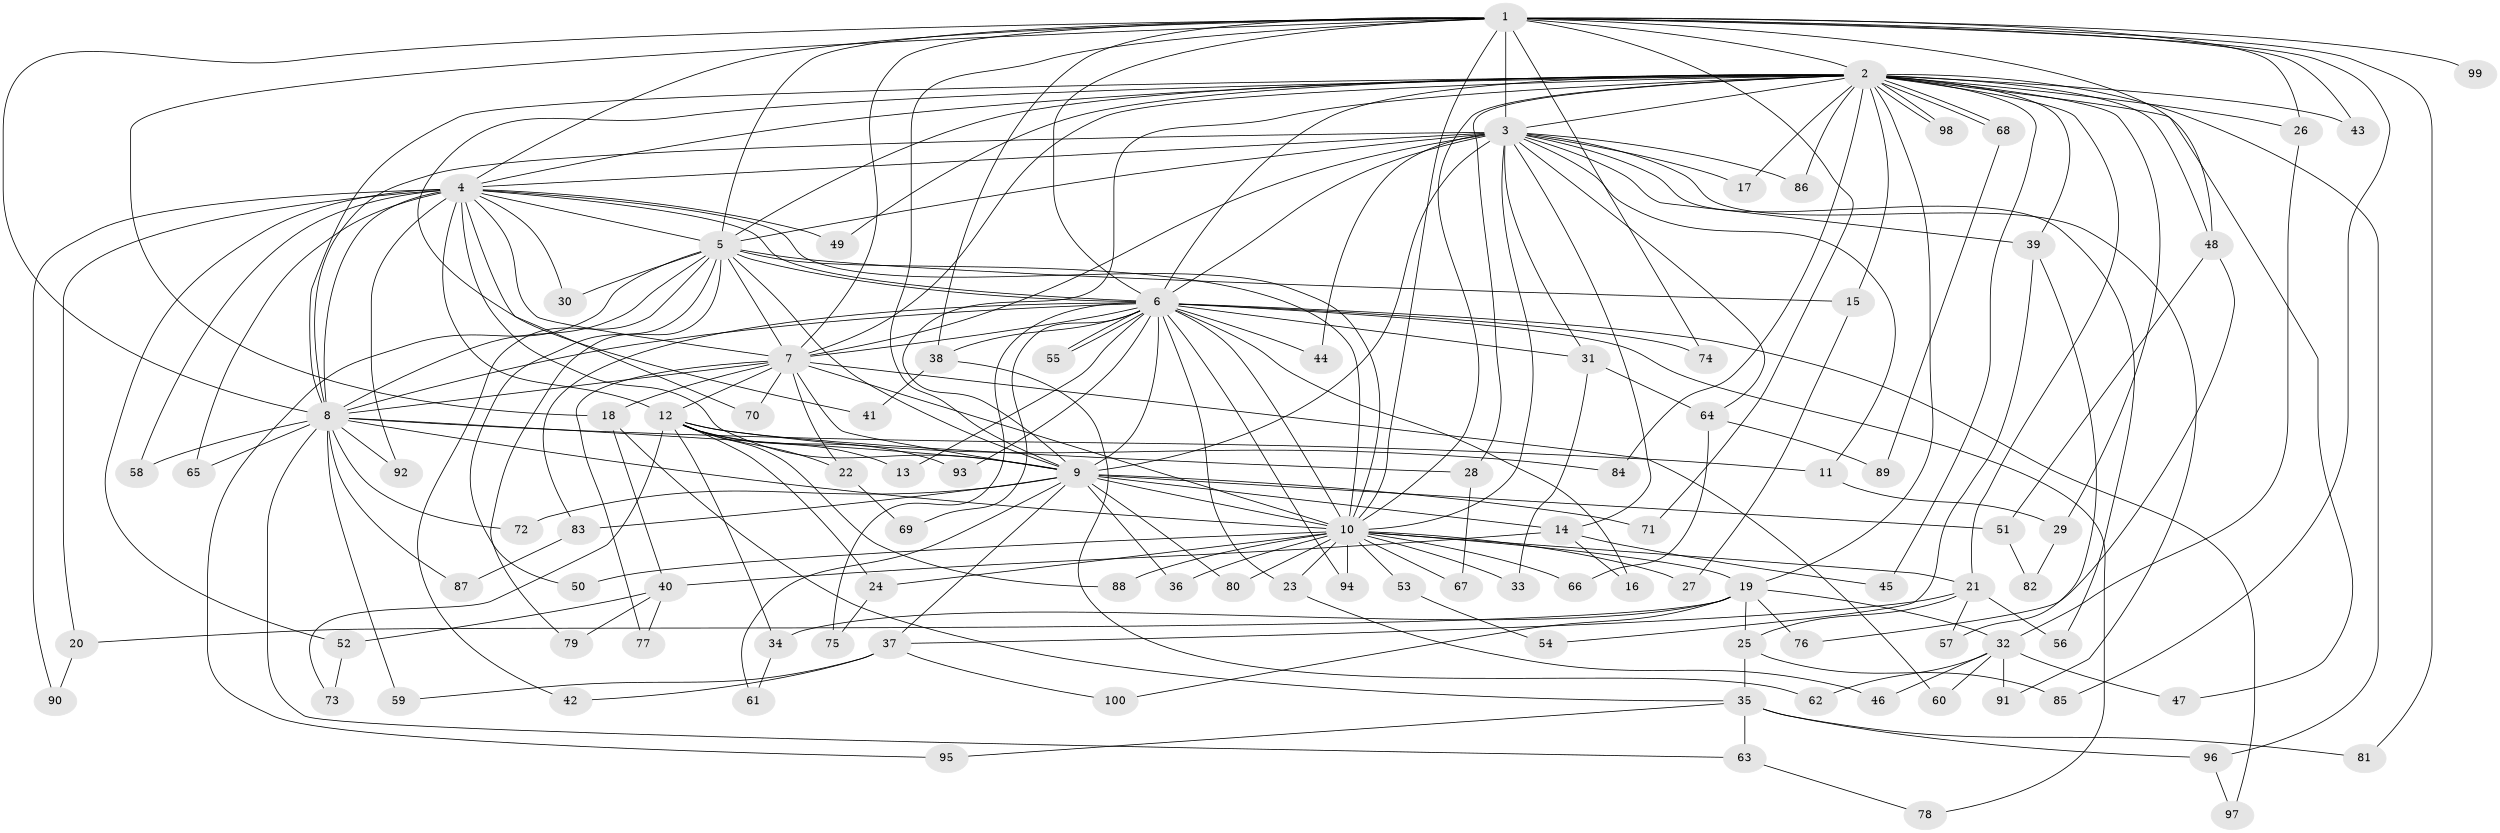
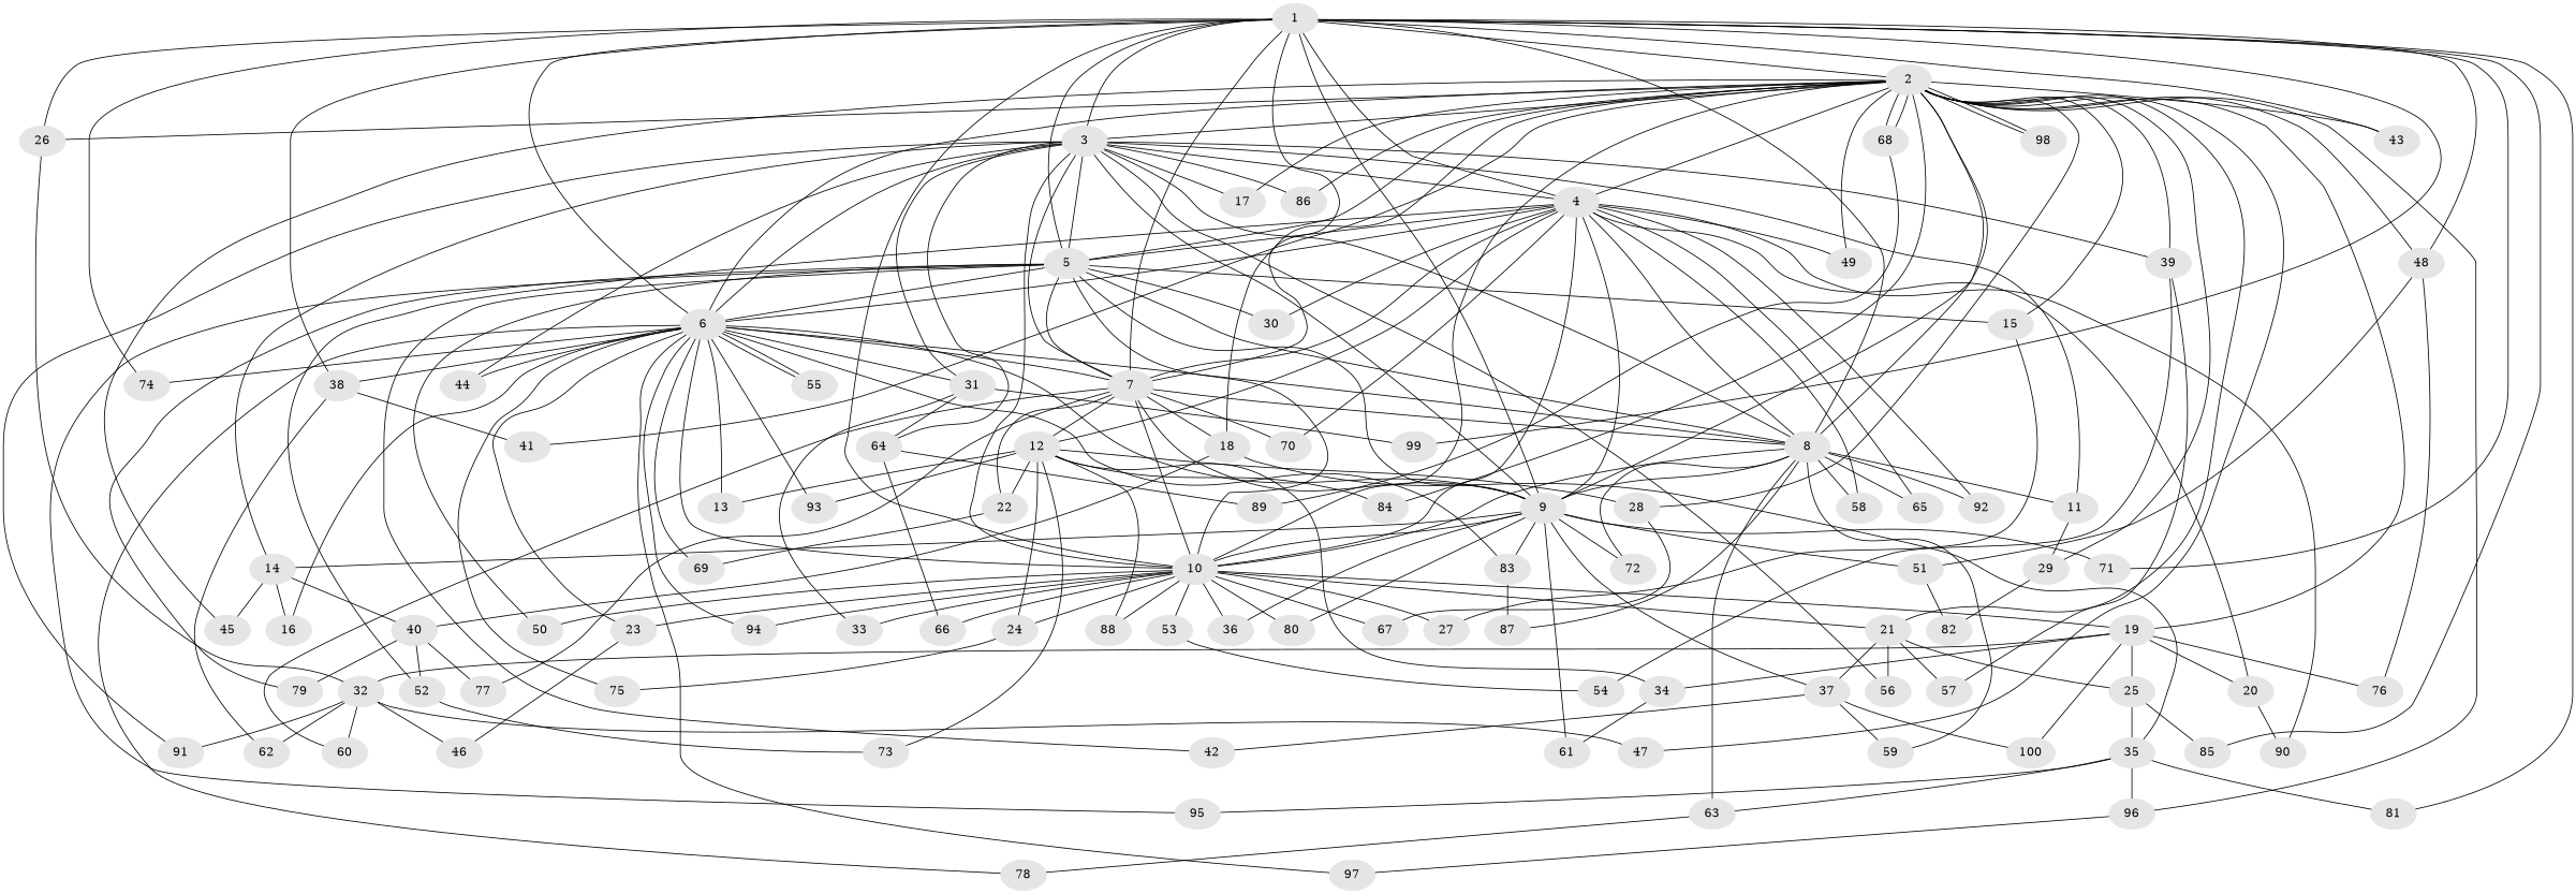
  graph {
    node [color=gray90 style=filled]
    1
    2
    3
    4
    5
    6
    7
    8
    9
    10
    18
    26
    38
    43
    48
    71
    74
    81
    85
    99
    15
    17
    19
    21
    28
    29
    39
    41
    45
    47
    49
    68
    84
    86
    96
    98
    11
    14
    31
    44
    56
    64
    91
    12
    20
    30
    52
    58
    65
    70
    90
    92
    42
    50
    79
    95
    13
    16
    23
    55
    69
    75
    78
    83
    93
    94
    97
    22
    60
    77
    59
    63
    72
    87
    36
    37
    51
    61
    80
    53
    24
    27
    33
    66
    67
    88
    40
    35
    32
    62
    76
    34
    25
    100
    57
    82
    54
    89
    73
    46
    1 -- 2
    1 -- 3
    1 -- 4
    1 -- 5
    1 -- 6
    1 -- 7
    1 -- 8
    1 -- 9
    1 -- 10
    1 -- 18
    1 -- 26
    1 -- 38
    1 -- 43
    1 -- 48
    1 -- 71
    1 -- 74
    1 -- 81
    1 -- 85
    1 -- 99
    2 -- 3
    2 -- 4
    2 -- 5
    2 -- 6
    2 -- 7
    2 -- 8
    2 -- 9
    2 -- 10
    2 -- 26
    2 -- 43
    2 -- 48
    2 -- 15
    2 -- 17
    2 -- 19
    2 -- 21
    2 -- 28
    2 -- 29
    2 -- 39
    2 -- 41
    2 -- 45
    2 -- 47
    2 -- 49
    2 -- 68
    2 -- 68
    2 -- 84
    2 -- 86
    2 -- 96
    2 -- 98
    2 -- 98
    3 -- 4
    3 -- 5
    3 -- 6
    3 -- 7
    3 -- 8
    3 -- 9
    3 -- 10
    3 -- 17
    3 -- 39
    3 -- 86
    3 -- 11
    3 -- 14
    3 -- 31
    3 -- 44
    3 -- 56
    3 -- 64
    3 -- 91
    4 -- 5
    4 -- 6
    4 -- 7
    4 -- 8
    4 -- 9
    4 -- 10
    4 -- 49
    4 -- 12
    4 -- 20
    4 -- 30
    4 -- 52
    4 -- 58
    4 -- 65
    4 -- 70
    4 -- 90
    4 -- 92
    5 -- 6
    5 -- 7
    5 -- 8
    5 -- 9
    5 -- 10
    5 -- 15
    5 -- 30
    5 -- 42
    5 -- 50
    5 -- 79
    5 -- 95
    6 -- 7
    6 -- 8
    6 -- 9
    6 -- 10
    6 -- 38
    6 -- 74
    6 -- 31
    6 -- 44
    6 -- 13
    6 -- 16
    6 -- 23
    6 -- 55
    6 -- 55
    6 -- 69
    6 -- 75
    6 -- 78
    6 -- 83
    6 -- 93
    6 -- 94
    6 -- 97
    7 -- 8
    7 -- 9
    7 -- 10
    7 -- 18
    7 -- 12
    7 -- 70
    7 -- 22
    7 -- 60
    7 -- 77
    8 -- 9
    8 -- 10
    8 -- 11
    8 -- 58
    8 -- 65
    8 -- 92
    8 -- 59
    8 -- 63
    8 -- 72
    8 -- 87
    9 -- 10
    9 -- 71
    9 -- 14
    9 -- 83
    9 -- 72
    9 -- 36
    9 -- 37
    9 -- 51
    9 -- 61
    9 -- 80
    10 -- 19
    10 -- 21
    10 -- 50
    10 -- 23
    10 -- 94
    10 -- 36
    10 -- 80
    10 -- 53
    10 -- 24
    10 -- 27
    10 -- 33
    10 -- 66
    10 -- 67
    10 -- 88
    18 -- 40
    18 -- 35
    26 -- 32
    38 -- 41
    38 -- 62
    48 -- 51
    48 -- 76
    15 -- 27
    19 -- 20
    19 -- 32
    19 -- 76
    19 -- 34
    19 -- 25
    19 -- 100
    21 -- 56
    21 -- 37
    21 -- 25
    21 -- 57
    28 -- 67
    29 -- 82
    39 -- 57
    39 -- 54
    68 -- 89
    96 -- 97
    11 -- 29
    14 -- 45
    14 -- 16
    14 -- 40
+   31 -- 99
    31 -- 64
    31 -- 33
    64 -- 66
    64 -- 89
    12 -- 28
    12 -- 84
    12 -- 13
    12 -- 93
    12 -- 22
    12 -- 24
    12 -- 88
    12 -- 34
    12 -- 73
    20 -- 90
    52 -- 73
    23 -- 46
    83 -- 87
    22 -- 69
    63 -- 78
    37 -- 42
    37 -- 59
    37 -- 100
    51 -- 82
    53 -- 54
    24 -- 75
    40 -- 52
    40 -- 79
    40 -- 77
    35 -- 81
    35 -- 96
    35 -- 95
    35 -- 63
    32 -- 47
    32 -- 91
    32 -- 60
    32 -- 62
    32 -- 46
    34 -- 61
    25 -- 85
    25 -- 35
  }
